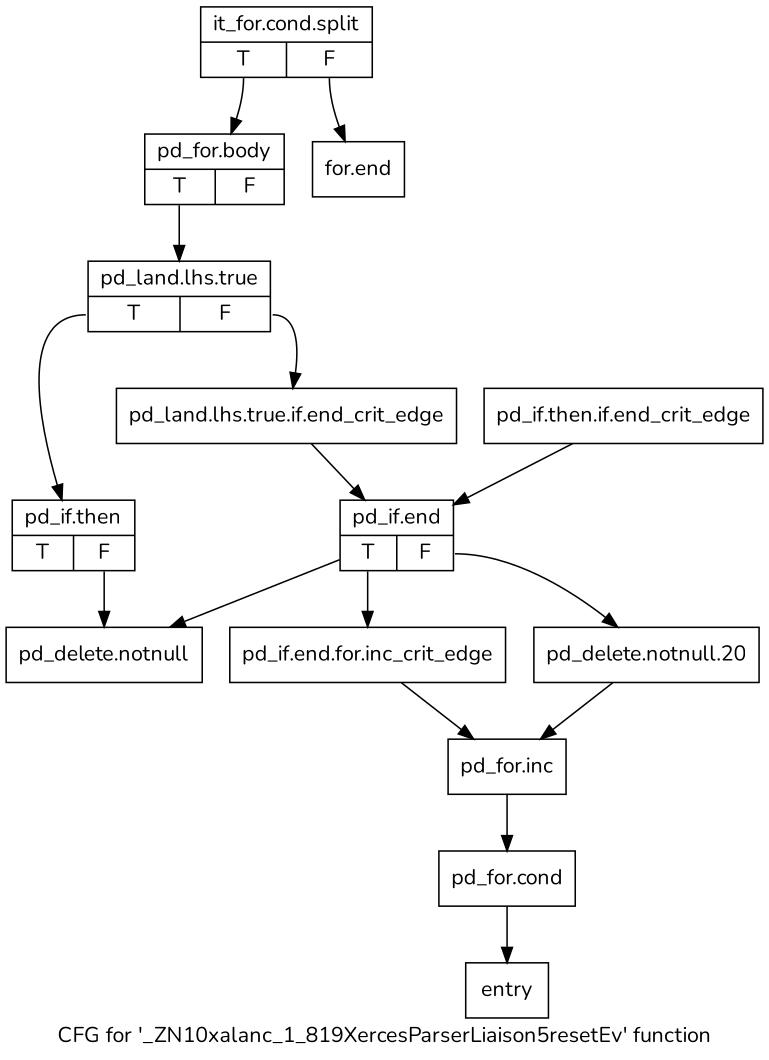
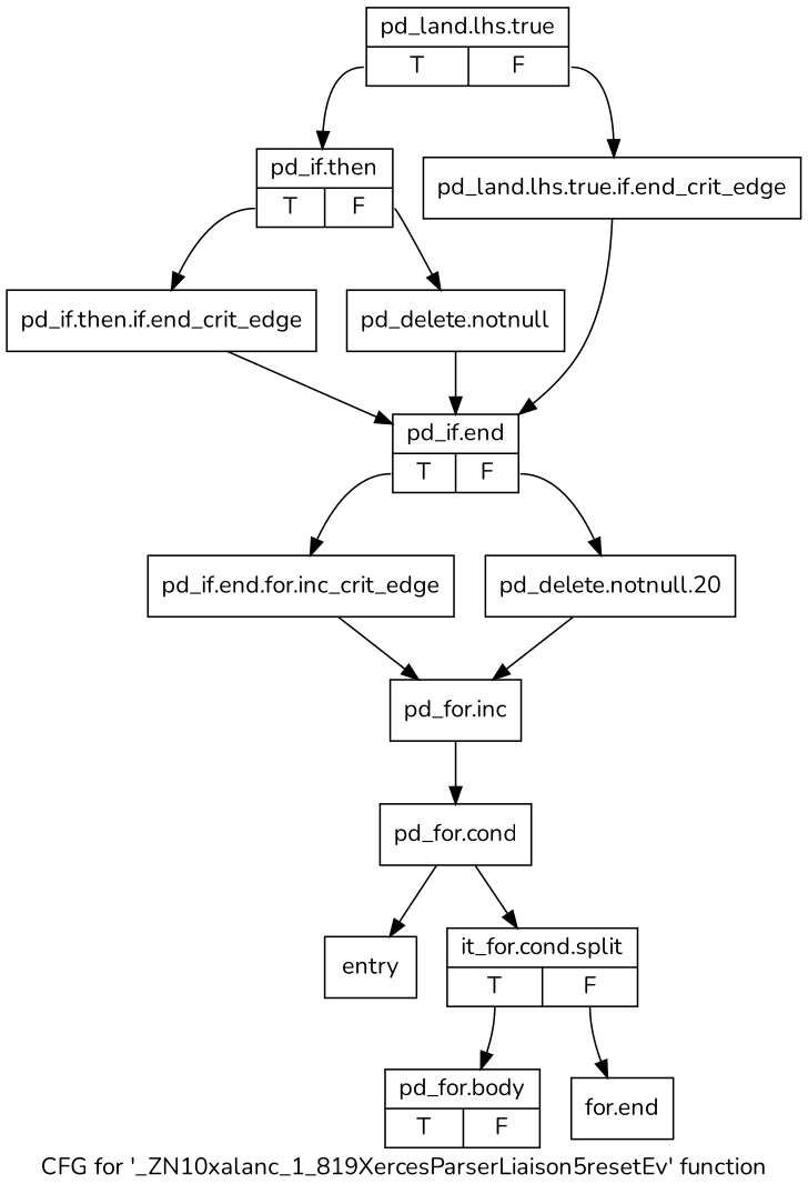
  digraph {
    fontname=Nunito
    label="CFG for '_ZN10xalanc_1_819XercesParserLiaison5resetEv' function"
    node [fontname=Nunito shape=record]
    edge [fontname=Nunito]
    n1 [label="{entry}"]
    n2 [label="{pd_for.cond}"]
    n3 [label="{it_for.cond.split|{<s0>T|<s1>F}}"]
    n4 [label="{pd_for.body|{<s0>T|<s1>F}}"]
    n5 [label="{for.end}"]
    n6 [label="{pd_land.lhs.true|{<s0>T|<s1>F}}"]
    n7 [label="{pd_if.then|{<s0>T|<s1>F}}"]
    n8 [label="{pd_land.lhs.true.if.end_crit_edge}"]
    n9 [label="{pd_if.then.if.end_crit_edge}"]
    n10 [label="{pd_delete.notnull}"]
    n11 [label="{pd_if.end|{<s0>T|<s1>F}}"]
    n12 [label="{pd_if.end.for.inc_crit_edge}"]
    n13 [label="{pd_delete.notnull.20}"]
    n14 [label="{pd_for.inc}"]
    n2 -> n1
+   n2 -> n3
    n3 -> n4 [tailport=s0]
    n3 -> n5 [tailport=s1]
-   n4 -> n6 [tailport=s0]
    n6 -> n7 [tailport=s0]
    n6 -> n8 [tailport=s1]
+   n7 -> n9 [tailport=s0]
    n7 -> n10 [tailport=s1]
    n8 -> n11
    n9 -> n11
-   n11 -> n10
+   n10 -> n11
    n11 -> n12 [tailport=s0]
    n11 -> n13 [tailport=s1]
    n12 -> n14
    n13 -> n14
    n14 -> n2
  }
